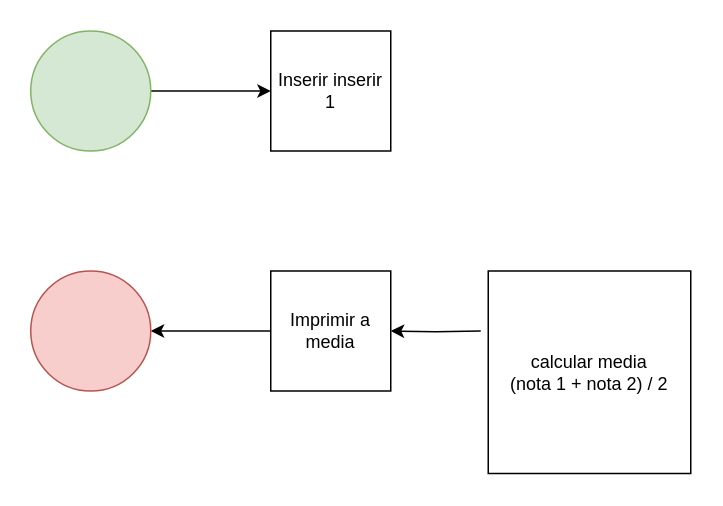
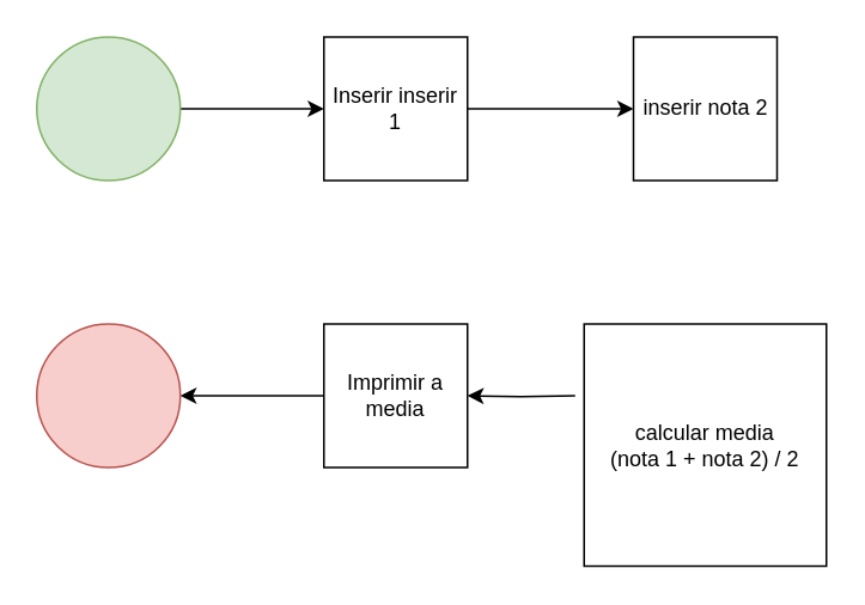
  <mxCell id="0" />
  <mxCell id="1" parent="0" />
  <mxCell id="2" style="edgeStyle=orthogonalEdgeStyle;rounded=0;orthogonalLoop=1;jettySize=auto;html=1;entryX=0;entryY=0.5;entryDx=0;entryDy=0;" parent="1" source="3" target="5" edge="1"><mxGeometry relative="1" as="geometry" /></mxCell>
  <mxCell id="3" value="" style="ellipse;whiteSpace=wrap;html=1;fillColor=#d5e8d4;strokeColor=#82b366;" parent="1" vertex="1"><mxGeometry x="20" y="20" width="80" height="80" as="geometry" /></mxCell>
+ <mxCell id="4" style="edgeStyle=orthogonalEdgeStyle;rounded=0;orthogonalLoop=1;jettySize=auto;html=1;entryX=0;entryY=0.5;entryDx=0;entryDy=0;" parent="1" source="5" target="6" edge="1"><mxGeometry relative="1" as="geometry" /></mxCell>
  <mxCell id="5" value="Inserir inserir 1" style="whiteSpace=wrap;html=1;aspect=fixed;" parent="1" vertex="1"><mxGeometry x="180" y="20" width="80" height="80" as="geometry" /></mxCell>
+ <mxCell id="6" value="inserir nota 2" style="whiteSpace=wrap;html=1;aspect=fixed;" parent="1" vertex="1"><mxGeometry x="352.5" y="20" width="80" height="80" as="geometry" /></mxCell>
  <mxCell id="7" style="edgeStyle=orthogonalEdgeStyle;rounded=0;orthogonalLoop=1;jettySize=auto;html=1;entryX=1;entryY=0.5;entryDx=0;entryDy=0;" parent="1" target="10" edge="1"><mxGeometry relative="1" as="geometry"><mxPoint x="320" y="220" as="sourcePoint" /></mxGeometry></mxCell>
  <mxCell id="8" value="calcular media&lt;br&gt;(nota 1 + nota 2) / 2" style="whiteSpace=wrap;html=1;aspect=fixed;" parent="1" vertex="1"><mxGeometry x="325" y="180" width="135" height="135" as="geometry" /></mxCell>
  <mxCell id="9" style="edgeStyle=orthogonalEdgeStyle;rounded=0;orthogonalLoop=1;jettySize=auto;html=1;entryX=1;entryY=0.5;entryDx=0;entryDy=0;" parent="1" source="10" target="11" edge="1"><mxGeometry relative="1" as="geometry" /></mxCell>
  <mxCell id="10" value="Imprimir a media" style="whiteSpace=wrap;html=1;aspect=fixed;" parent="1" vertex="1"><mxGeometry x="180" y="180" width="80" height="80" as="geometry" /></mxCell>
  <mxCell id="11" value="" style="ellipse;whiteSpace=wrap;html=1;fillColor=#f8cecc;strokeColor=#b85450;" parent="1" vertex="1"><mxGeometry x="20" y="180" width="80" height="80" as="geometry" /></mxCell>
